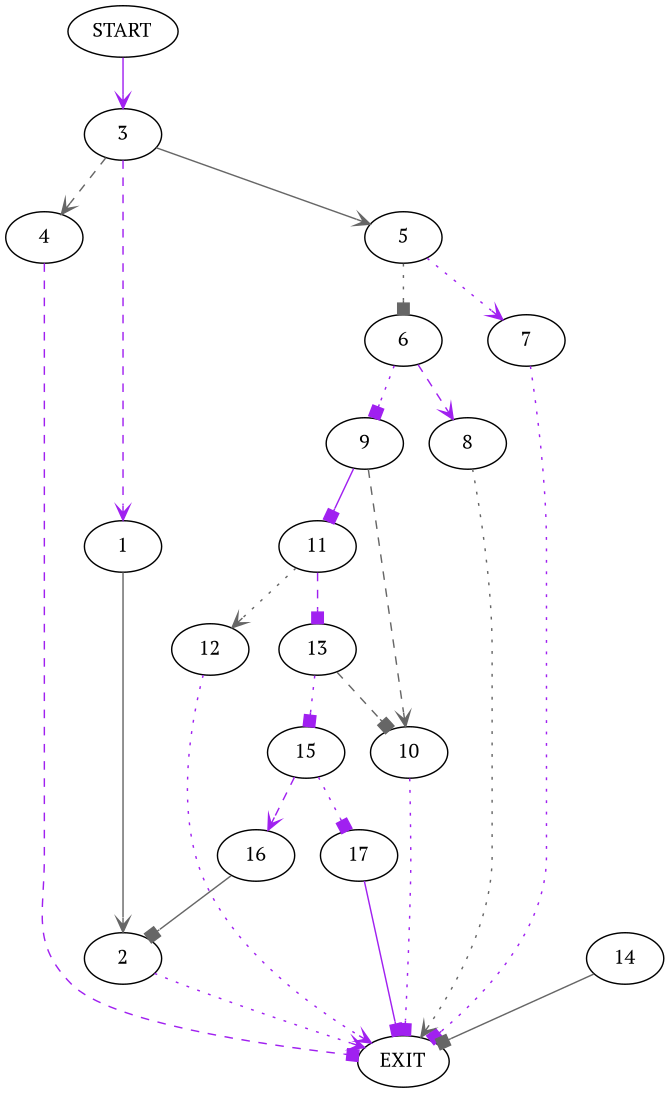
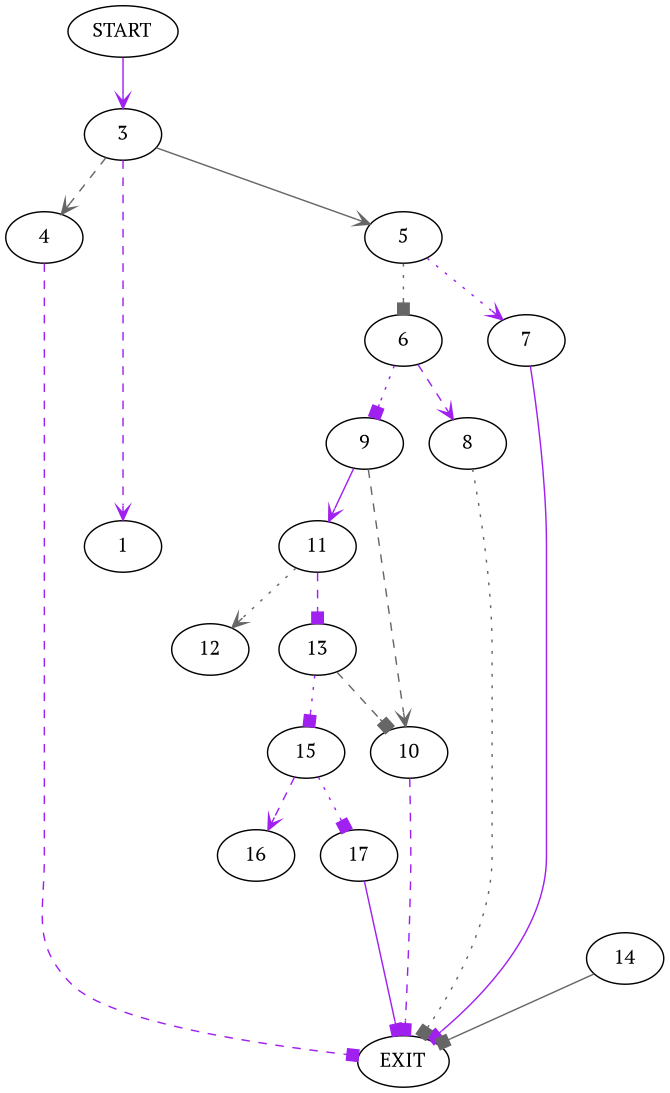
  digraph {
    fontname="PT Serif"
    node [fontname="PT Serif"]
    edge [arrowhead=vee color=purple fontname="PT Serif" style=dotted]
    n1 [label=START]
    3
    1
-   2
    4
    5
    n7 [label=EXIT]
    6
    7
    8
    9
    10
    11
    12
    13
    15
    14
    16
    17
    n1 -> 3 [style=solid]
    3 -> 1 [style=dashed]
    3 -> 4 [color=gray40 style=dashed]
    3 -> 5 [color=gray40 style=solid]
-   1 -> 2 [color=gray40 style=solid]
-   2 -> n7
    4 -> n7 [arrowhead=box style=dashed]
    5 -> 6 [arrowhead=box color=gray40]
    5 -> 7
    6 -> 8 [style=dashed]
    6 -> 9 [arrowhead=box]
-   7 -> n7 [arrowhead=box]
-   8 -> n7 [color=gray40]
+   7 -> n7 [arrowhead=box style=solid]
+   8 -> n7 [arrowhead=box color=gray40]
    9 -> 10 [color=gray40 style=dashed]
-   9 -> 11 [arrowhead=box style=solid]
-   10 -> n7 [arrowhead=box]
+   9 -> 11 [style=solid]
+   10 -> n7 [arrowhead=box style=dashed]
    11 -> 12 [color=gray40]
    11 -> 13 [arrowhead=box style=dashed]
-   12 -> n7
    13 -> 10 [arrowhead=box color=gray40 style=dashed]
    13 -> 15 [arrowhead=box]
    15 -> 16 [style=dashed]
    15 -> 17 [arrowhead=box]
    14 -> n7 [arrowhead=box color=gray40 style=solid]
-   16 -> 2 [arrowhead=box color=gray40 style=solid]
    17 -> n7 [arrowhead=box style=solid]
  }
